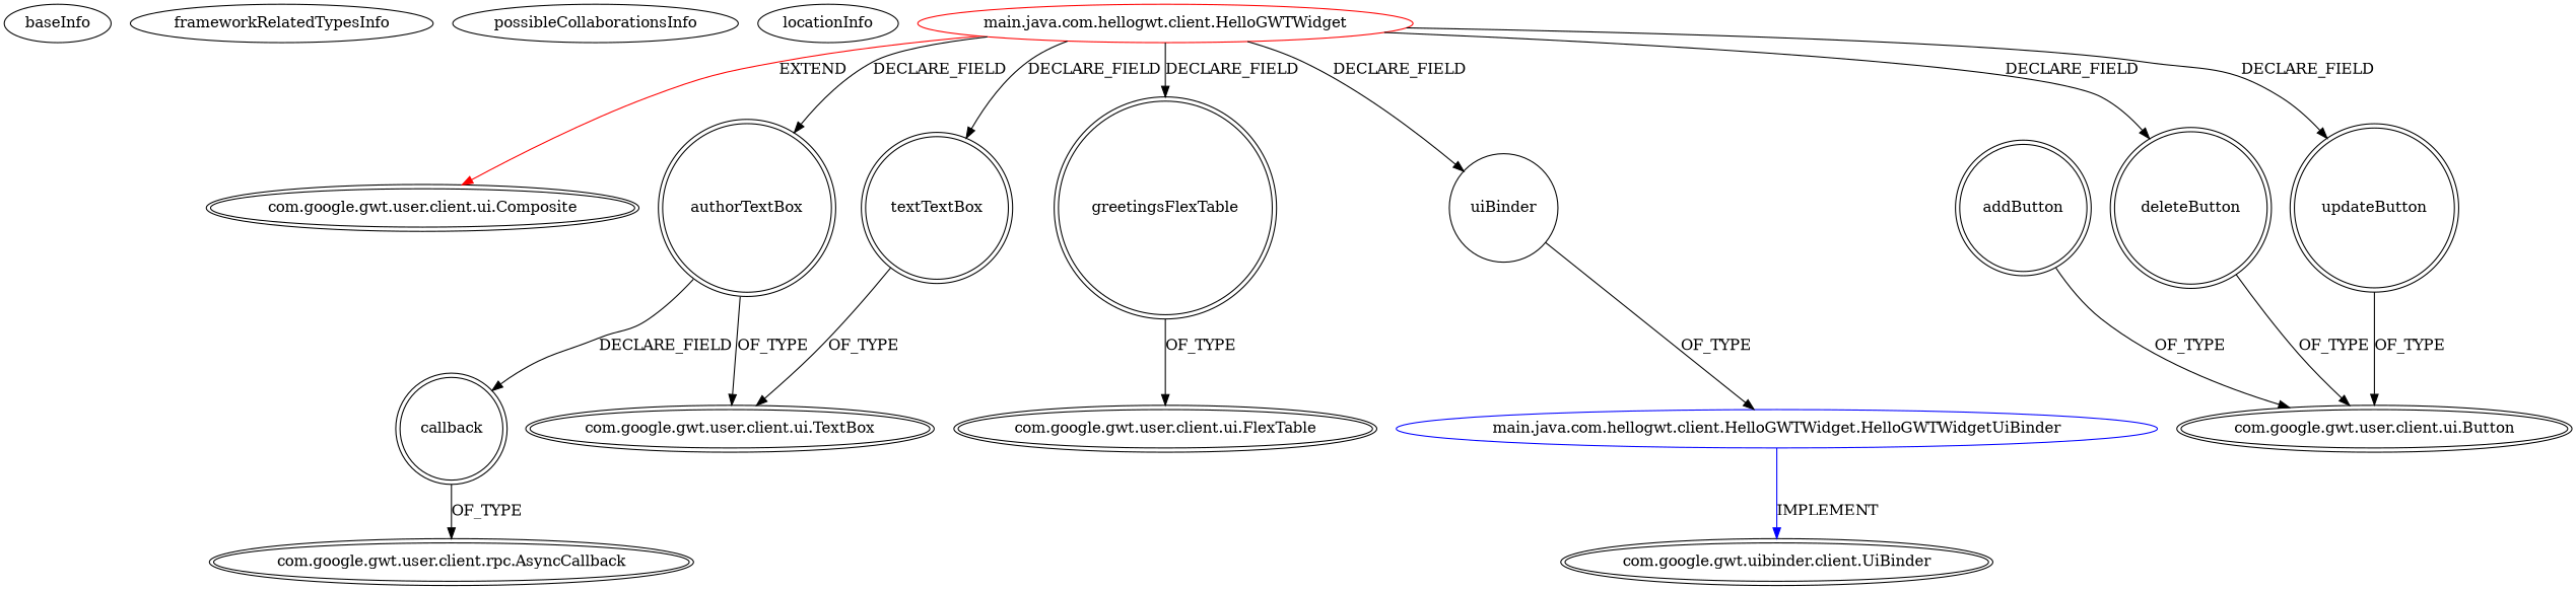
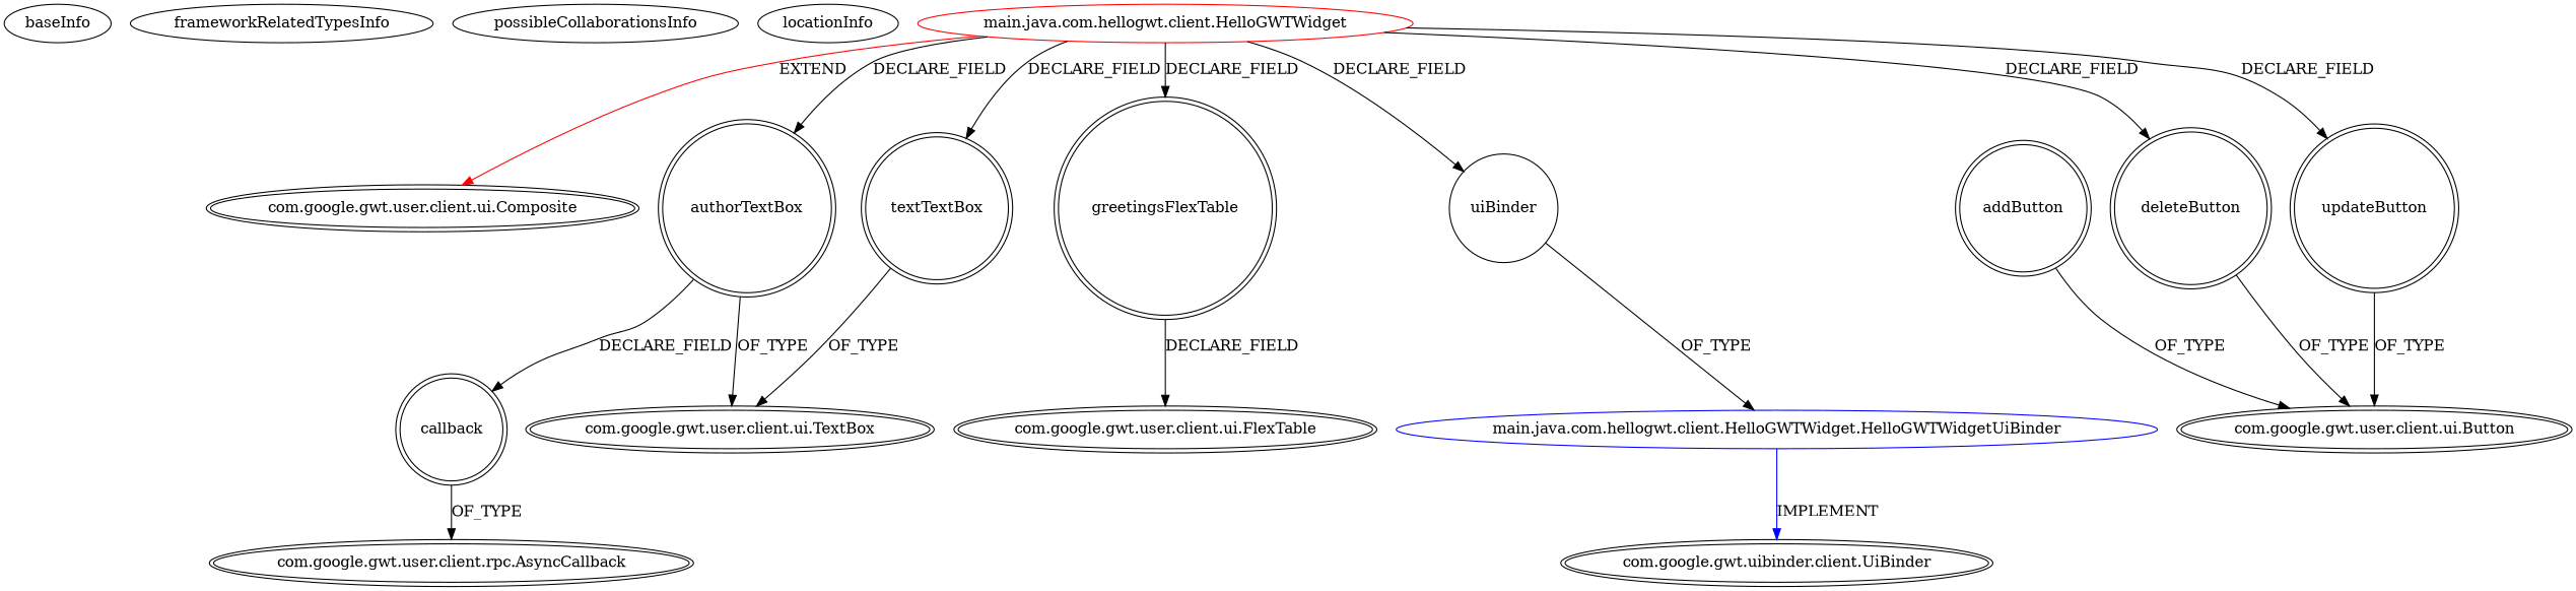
  digraph {
    node [isFrameworkType=true vertexType=FIELD_DECLARATION peripheries=2]
    baseInfo [category=extension_graph graphId=1273 isAnonymous=false possibleRelation=true isFrameworkType="" vertexType="" peripheries=""]
    frameworkRelatedTypesInfo [0="com.google.gwt.user.client.ui.Composite" isFrameworkType="" vertexType="" peripheries=""]
    possibleCollaborationsInfo [0="1273~FIELD_DECLARATION-~com.google.gwt.user.client.ui.Composite ~com.google.gwt.uibinder.client.UiBinder ~false~false" isFrameworkType="" vertexType="" peripheries=""]
    locationInfo [contextSignature=HelloGWTWidget filePath="/dissdoc-hellogwt/hellogwt-master/src/main/java/com/hellogwt/client/HelloGWTWidget.java" graphId=1273 projectName="dissdoc-hellogwt" isFrameworkType="" vertexType="" peripheries=""]
    n5 [color=red isFrameworkType=false label="main.java.com.hellogwt.client.HelloGWTWidget" vertexType=ROOT_CLIENT_CLASS_DECLARATION peripheries=""]
    n6 [label="com.google.gwt.user.client.ui.Composite" vertexType=FRAMEWORK_CLASS_TYPE]
    n7 [label=authorTextBox shape=circle]
    n8 [label=deleteButton shape=circle]
    n9 [label=greetingsFlexTable shape=circle]
    n10 [label=textTextBox shape=circle]
    n11 [isFrameworkType=false label=uiBinder shape=circle peripheries=""]
    n12 [label=updateButton shape=circle]
    n13 [label=addButton shape=circle]
    n14 [label="com.google.gwt.user.client.ui.Button" vertexType=FRAMEWORK_CLASS_TYPE]
    n15 [label=callback shape=circle]
    n16 [label="com.google.gwt.user.client.ui.TextBox" vertexType=FRAMEWORK_CLASS_TYPE]
    n17 [label="com.google.gwt.user.client.rpc.AsyncCallback" vertexType=FRAMEWORK_INTERFACE_TYPE]
    n18 [label="com.google.gwt.user.client.ui.FlexTable" vertexType=FRAMEWORK_CLASS_TYPE]
    n19 [color=blue isFrameworkType=false label="main.java.com.hellogwt.client.HelloGWTWidget.HelloGWTWidgetUiBinder" vertexType=REFERENCE_CLIENT_CLASS_DECLARATION peripheries=""]
    n20 [label="com.google.gwt.uibinder.client.UiBinder" vertexType=FRAMEWORK_INTERFACE_TYPE]
    n5 -> n6 [color=red label=EXTEND]
    n5 -> n7 [label=DECLARE_FIELD]
    n5 -> n8 [label=DECLARE_FIELD]
    n5 -> n9 [label=DECLARE_FIELD]
    n5 -> n10 [label=DECLARE_FIELD]
    n5 -> n11 [label=DECLARE_FIELD]
    n5 -> n12 [label=DECLARE_FIELD]
    n7 -> n15 [label=DECLARE_FIELD]
    n7 -> n16 [label=OF_TYPE]
    n8 -> n14 [label=OF_TYPE]
-   n9 -> n18 [label=OF_TYPE]
+   n9 -> n18 [label=DECLARE_FIELD]
    n10 -> n16 [label=OF_TYPE]
    n11 -> n19 [label=OF_TYPE]
    n12 -> n14 [label=OF_TYPE]
    n13 -> n14 [label=OF_TYPE]
    n15 -> n17 [label=OF_TYPE]
    n19 -> n20 [color=blue label=IMPLEMENT]
  }
